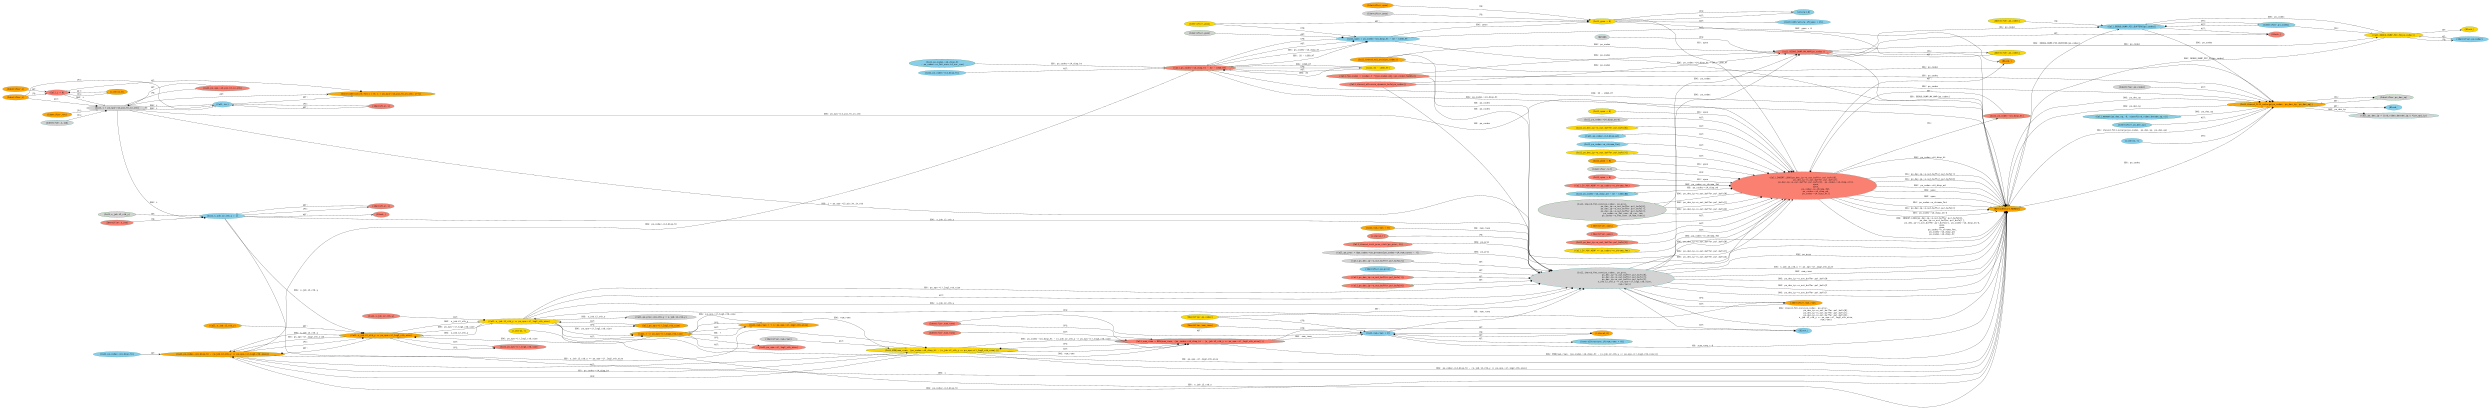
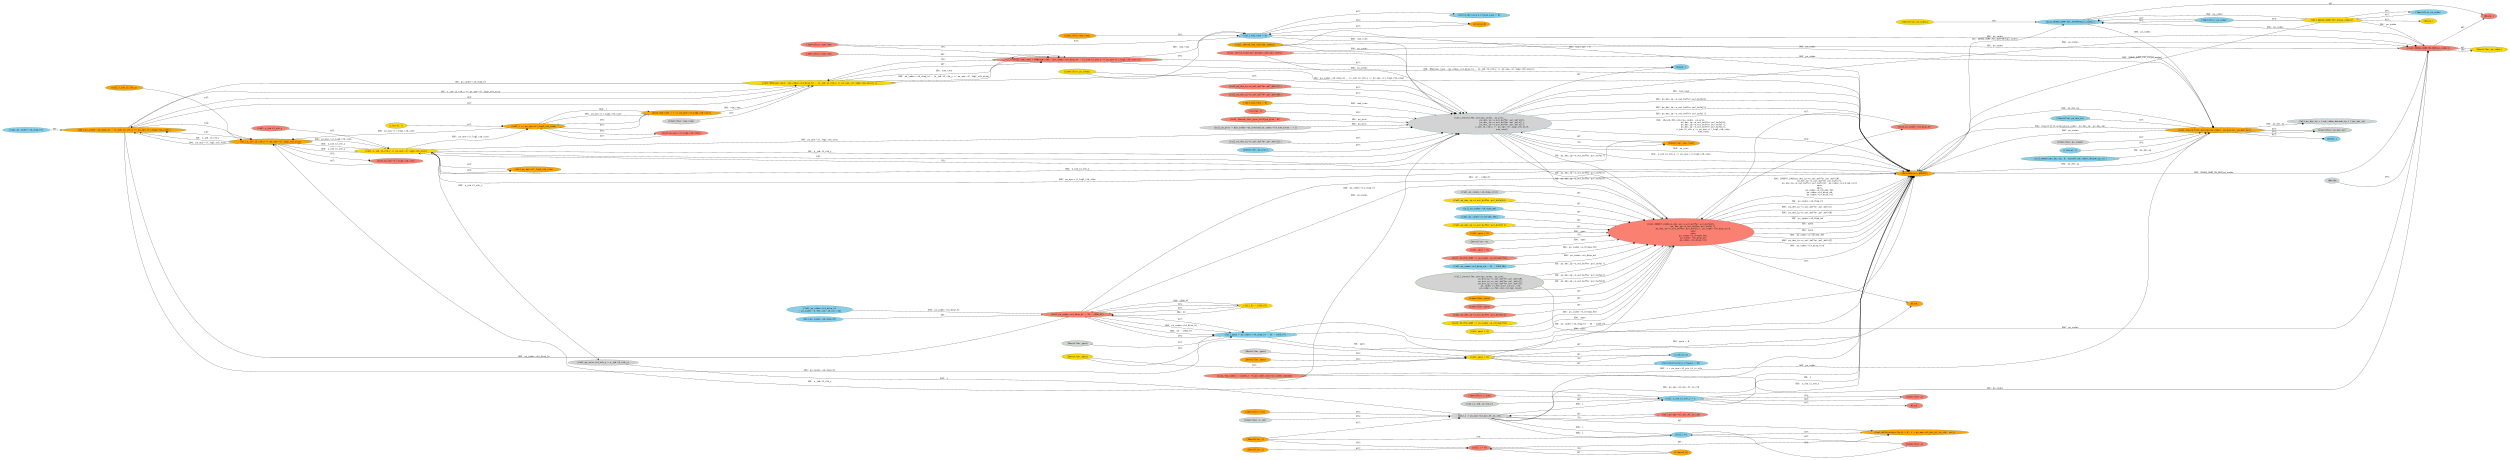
  digraph {
    fontname="Roboto Mono"
    rankdir=LR
    node [color=teal fillcolor=salmon fontname="Roboto Mono" style=filled]
    edge [arrowhead=box fontname="Roboto Mono"]
    n1 [fillcolor=orange label="(Call,ps_codec->i4_disp_ht - (s_job.i2_ctb_y << ps_sps->i1_log2_ctb_size))"]
    n2 [color=darkgreen fillcolor=orange label="(Call,s_job.i2_ctb_y << ps_sps->i1_log2_ctb_size)"]
    n3 [color=darkgreen fillcolor=gold label="(Call,MIN(num_rows, (ps_codec->i4_disp_ht - (s_job.i2_ctb_y << ps_sps->i1_log2_ctb_size))))"]
    n4 [color=darkgreen label="(Call,ps_codec->i4_disp_ht - 32 - LOGO_HT)"]
    n5 [color=darkgreen fillcolor=orange label="(MethodReturn,WORD32)"]
    n6 [color=gray40 fillcolor=gold label="(Call,s_job.i2_ctb_y << ps_sps->i1_log2_ctb_size)"]
    n7 [label="(Call,ps_sps->i1_log2_ctb_size)"]
    n8 [label="(Call,num_rows = MIN(num_rows, (ps_codec->i4_disp_ht - (s_job.i2_ctb_y << ps_sps->i1_log2_ctb_size))))"]
    n9 [color=gray40 label="(Call,INSERT_LOGO(ps_dec_ip->s_out_buffer.pu1_bufs[0],\n                    ps_dec_ip->s_out_buffer.pu1_bufs[1],\n                    ps_dec_ip->s_out_buffer.pu1_bufs[2], ps_codec->i4_disp_strd,\n                    xpos,\n                    ypos,\n                    ps_codec->e_chroma_fmt,\n                    ps_codec->i4_disp_wd,\n                    ps_codec->i4_disp_ht))"]
    n10 [fillcolor=skyblue label="(Call,ypos = ps_codec->i4_disp_ht - 32 - LOGO_HT)"]
    n11 [color=gray40 fillcolor=gold label="(Call,32 - LOGO_HT)"]
    n12 [fillcolor=skyblue label="(Call,DEBUG_DUMP_PIC_BUFFERS(ps_codec))"]
    n13 [color=darkgreen fillcolor=orange label="(Call,1 << ps_sps->i1_log2_ctb_size)"]
    n14 [fillcolor=lightgrey label="(Call,ihevcd_fmt_conv(ps_codec, ps_proc,\n                                    ps_dec_ip->s_out_buffer.pu1_bufs[0],\n                                    ps_dec_ip->s_out_buffer.pu1_bufs[1],\n                                    ps_dec_ip->s_out_buffer.pu1_bufs[2],\n                                    s_job.i2_ctb_y << ps_sps->i1_log2_ctb_size,\n                                    num_rows))"]
    n15 [color=gray40 fillcolor=lightgrey label="(Call,ps_proc->i4_ctb_y = s_job.i2_ctb_y)"]
    n16 [color=darkgreen fillcolor=orange label="(Call,ps_sps->i1_log2_ctb_size)"]
    n17 [color=gray40 label="(Call,ps_sps->i1_log2_ctb_size)"]
    n18 [color=gray40 fillcolor=orange label="(Call,num_rows = 1 << ps_sps->i1_log2_ctb_size)"]
    n19 [fillcolor=skyblue label="(Block,)"]
    n20 [label="(Call,DEBUG_DUMP_MV_MAP(ps_codec))"]
    n21 [color=gray40 fillcolor=orange label="(Identifier,num_rows)"]
    n22 [fillcolor=skyblue label="(Call,s_job.i2_ctb_y = i)"]
    n23 [label="(Block,)"]
    n24 [label="(Identifier,i)"]
    n25 [color=gray40 fillcolor=lightgrey label="(Call,i < ps_sps->i2_pic_ht_in_ctb)"]
    n26 [fillcolor=skyblue label="(Call,i++)"]
    n27 [label="(Call,ps_sps->i2_pic_ht_in_ctb)"]
    n28 [fillcolor=orange label="(ControlStructure,for(i = 0; i < ps_sps->i2_pic_ht_in_ctb; i++))"]
    n29 [label="(Identifier,i)"]
    n30 [color=gray40 label="(Call,i = 0)"]
    n31 [color=darkgreen fillcolor=orange label="(Literal,0)"]
    n32 [color=gray40 fillcolor=skyblue label="(Call,num_rows < 0)"]
    n33 [color=gray40 fillcolor=orange label="(Literal,0)"]
    n34 [color=darkgreen fillcolor=skyblue label="(ControlStructure,if(num_rows < 0))"]
    n35 [color=gray40 fillcolor=gold label="(Call,DEBUG_DUMP_PIC_PU(ps_codec))"]
    n36 [label="(Block,)"]
    n37 [color=darkgreen fillcolor=gold label="(Identifier,ps_codec)"]
    n38 [color=darkgreen label="(Call,ps_codec->i4_disp_ht)"]
    n39 [fillcolor=orange label="(Block,)"]
    n40 [fillcolor=gold label="(Block,)"]
    n41 [fillcolor=skyblue label="(Identifier,ps_codec)"]
    n42 [color=darkgreen fillcolor=orange label="(Call,ihevcd_fill_outargs(ps_codec, ps_dec_ip, ps_dec_op))"]
    n43 [color=darkgreen fillcolor=skyblue label="(Identifier,ps_codec)"]
    n44 [color=darkgreen fillcolor=lightgrey label="(Identifier,ps_dec_op)"]
    n45 [fillcolor=skyblue label="(Block,)"]
    n46 [fillcolor=lightgrey label="(Call,ps_dec_ip = (ivd_video_decode_ip_t *)pv_api_ip)"]
    n47 [fillcolor=gold label="(Call,ypos < 0)"]
    n48 [color=darkgreen fillcolor=skyblue label="(Literal,0)"]
    n49 [fillcolor=skyblue label="(ControlStructure,if(ypos < 0))"]
    n50 [color=gray40 fillcolor=orange label="(Identifier,ret)"]
    n51 [color=darkgreen fillcolor=skyblue label="(Call,memset(ps_dec_op, 0, sizeof(ivd_video_decode_op_t)))"]
    n52 [color=darkgreen fillcolor=skyblue label="(Call,ps_codec->i4_disp_ht\n - ps_codec->s_fmt_conv.i4_cur_row)"]
    n53 [color=gray40 fillcolor=lightgrey label="(Call,ps_codec->i4_disp_strd)"]
    n54 [color=gray40 fillcolor=lightgrey label="(Call,ps_dec_ip->s_out_buffer.pu1_bufs[2])"]
    n55 [color=gray40 fillcolor=gold label="(Call,ps_dec_ip->s_out_buffer.pu1_bufs[0])"]
    n56 [fillcolor=skyblue label="(Call,ps_codec->i4_disp_wd)"]
    n57 [fillcolor=skyblue label="(Identifier,ps_proc)"]
    n58 [fillcolor=skyblue label="(Call,ps_codec->e_chroma_fmt)"]
    n59 [color=gray40 fillcolor=orange label="(Identifier,xpos)"]
    n60 [fillcolor=gold label="(Call,ps_dec_ip->s_out_buffer.pu1_bufs[1])"]
    n61 [color=darkgreen fillcolor=orange label="(Call,ypos = 0)"]
    n62 [color=gray40 fillcolor=lightgrey label="(Identifier,ypos)"]
    n63 [color=darkgreen fillcolor=lightgrey label="(Identifier,ret)"]
    n64 [color=gray40 label="(Call,xpos < 0)"]
    n65 [fillcolor=gold label="(Identifier,ps_codec)"]
    n66 [label="(Call,IV_YUV_420P == ps_codec->e_chroma_fmt)"]
    n67 [label="(Call,ps_dec_ip->s_out_buffer.pu1_bufs[1])"]
    n68 [color=darkgreen label="(Call,ps_dec_ip->s_out_buffer.pu1_bufs[0])"]
    n69 [label="(Identifier,s_job)"]
    n70 [color=darkgreen fillcolor=skyblue label="(Identifier,ps_dec_ip)"]
    n71 [color=gray40 fillcolor=lightgrey label="(Identifier,num_rows)"]
    n72 [fillcolor=orange label="(Call,ihevcd_nal_unit(ps_codec))"]
    n73 [fillcolor=orange label="(Call,s_job.i2_ctb_y)"]
    n74 [label="(Identifier,num_rows)"]
    n75 [color=darkgreen label="(Call,*ps_codec = (codec_t *)(ps_codec_obj->pv_codec_handle))"]
    n76 [fillcolor=orange label="(Call,num_rows = 0)"]
    n77 [color=darkgreen fillcolor=skyblue label="(Call,ps_codec->i4_disp_wd - 32 - LOGO_WD)"]
    n78 [color=darkgreen fillcolor=gold label="(Identifier,ypos)"]
    n79 [color=darkgreen fillcolor=gold label="(Literal,1)"]
    n80 [fillcolor=skyblue label="(Call,ps_codec->i4_disp_ht)"]
    n81 [color=darkgreen fillcolor=lightgrey label="(Call,ihevcd_fmt_conv(ps_codec, ps_proc,\n                                  ps_dec_ip->s_out_buffer.pu1_bufs[0],\n                                  ps_dec_ip->s_out_buffer.pu1_bufs[1],\n                                  ps_dec_ip->s_out_buffer.pu1_bufs[2],\n                                  ps_codec->s_fmt_conv.i4_cur_row,\n                                  ps_codec->s_fmt_conv.i4_num_rows))"]
    n82 [fillcolor=skyblue label="(Literal,1)"]
    n83 [color=darkgreen label="(Literal,1)"]
    n84 [color=darkgreen label="(Call,ihevcd_init_proc_ctxt(ps_proc, 0))"]
    n85 [color=gray40 fillcolor=orange label="(Identifier,xpos)"]
    n86 [label="(Call,s_job.i2_ctb_y)"]
    n87 [label="(Identifier,ypos)"]
    n88 [color=gray40 label="(Call,ihevcd_allocate_dynamic_bufs(ps_codec))"]
    n89 [color=darkgreen fillcolor=lightgrey label="(Call,s_job.i2_ctb_y)"]
    n90 [color=gray40 fillcolor=orange label="(Identifier,i)"]
    n91 [color=darkgreen fillcolor=lightgrey label="(Identifier,ypos)"]
    n92 [color=gray40 fillcolor=lightgrey label="(Identifier,ps_codec)"]
    n93 [fillcolor=orange label="(Identifier,num_rows)"]
    n94 [color=gray40 fillcolor=lightgrey label="(Call,ps_proc = &ps_codec->as_process[ps_codec->i4_num_cores - 1])"]
    n95 [color=gray40 fillcolor=orange label="(Identifier,i)"]
    n96 [color=darkgreen label="(Identifier,num_rows)"]
    n97 [color=darkgreen label="(Call,ps_dec_ip->s_out_buffer.pu1_bufs[2])"]
    n98 [fillcolor=gold label="(Identifier,ps_codec)"]
    n99 [fillcolor=lightgrey label="(Identifier,s_job)"]
    n100 [fillcolor=skyblue label="(Call,ps_codec->i4_disp_ht)"]
    n101 [color=darkgreen fillcolor=gold label="(Call,IV_YUV_420P == ps_codec->e_chroma_fmt)"]
    n102 [color=darkgreen fillcolor=gold label="(Call,xpos = 0)"]
    1001686 [fillcolor=lightgrey]
    n1 -> n2 [label="CFG: "]
    n1 -> n3 [arrowhead=vee label="AST: "]
    n1 -> n3 [arrowhead=odot label="DDG: ps_codec->i4_disp_ht"]
    n1 -> n3 [label="DDG: s_job.i2_ctb_y << ps_sps->i1_log2_ctb_size"]
    n1 -> n4 [arrowhead=odot label="DDG: ps_codec->i4_disp_ht"]
    n1 -> n5 [arrowhead=vee label="DDG: ps_codec->i4_disp_ht"]
    n2 -> n1 [label="AST: "]
    n2 -> n1 [arrowhead=vee label="DDG: s_job.i2_ctb_y"]
    n2 -> n1 [arrowhead=vee label="DDG: ps_sps->i1_log2_ctb_size"]
    n2 -> n6 [arrowhead=odot label="DDG: s_job.i2_ctb_y"]
    n2 -> n6 [arrowhead=odot label="DDG: ps_sps->i1_log2_ctb_size"]
    n2 -> n7 [label="CFG: "]
    n3 -> n1 [label="CFG: "]
    n3 -> n5 [arrowhead=vee label="DDG: ps_codec->i4_disp_ht - (s_job.i2_ctb_y << ps_sps->i1_log2_ctb_size)"]
    n3 -> n8 [label="AST: "]
    n3 -> n8 [label="DDG: num_rows"]
    n3 -> n8 [arrowhead=vee label="DDG: ps_codec->i4_disp_ht - (s_job.i2_ctb_y << ps_sps->i1_log2_ctb_size)"]
    n4 -> n5 [label="DDG: 32 - LOGO_HT"]
    n4 -> n9 [arrowhead=odot label="DDG: ps_codec->i4_disp_ht"]
    n4 -> n10 [label="AST: "]
    n4 -> n10 [arrowhead=vee label="DDG: ps_codec->i4_disp_ht"]
    n4 -> n10 [label="DDG: 32 - LOGO_HT"]
    n4 -> n11 [arrowhead=vee label="CFG: "]
    n5 -> n12 [arrowhead=vee label="DDG: DEBUG_DUMP_PIC_BUFFERS(ps_codec)"]
    n6 -> n2 [arrowhead=odot label="DDG: s_job.i2_ctb_y"]
    n6 -> n5 [arrowhead=odot label="DDG: ps_sps->i1_log2_ctb_size"]
    n6 -> n5 [arrowhead=odot label="DDG: s_job.i2_ctb_y"]
    n6 -> n13 [label="DDG: ps_sps->i1_log2_ctb_size"]
    n6 -> n14 [arrowhead=vee label="AST: "]
    n6 -> n14 [label="DDG: s_job.i2_ctb_y"]
    n6 -> n14 [label="DDG: ps_sps->i1_log2_ctb_size"]
    n6 -> n15 [arrowhead=vee label="DDG: s_job.i2_ctb_y"]
    n6 -> n16 [label="CFG: "]
    n7 -> n2 [arrowhead=odot label="AST: "]
    n8 -> n3 [label="CFG: "]
    n8 -> n5 [label="DDG: MIN(num_rows, (ps_codec->i4_disp_ht - (s_job.i2_ctb_y << ps_sps->i1_log2_ctb_size)))"]
    n8 -> n19 [label="AST: "]
    n8 -> n32 [arrowhead=vee label="DDG: num_rows"]
    n9 -> n5 [arrowhead=odot label="DDG: ypos"]
    n9 -> n5 [arrowhead=odot label="DDG: xpos"]
    n9 -> n5 [arrowhead=odot label="DDG: ps_codec->e_chroma_fmt"]
    n9 -> n5 [label="DDG: ps_dec_ip->s_out_buffer.pu1_bufs[2]"]
    n9 -> n5 [arrowhead=vee label="DDG: ps_codec->i4_disp_strd"]
    n9 -> n5 [arrowhead=vee label="DDG: INSERT_LOGO(ps_dec_ip->s_out_buffer.pu1_bufs[0],\n                    ps_dec_ip->s_out_buffer.pu1_bufs[1],\n                    ps_dec_ip->s_out_buffer.pu1_bufs[2], ps_codec->i4_disp_strd,\n                    xpos,\n                    ypos,\n                    ps_codec->e_chroma_fmt,\n                    ps_codec->i4_disp_wd,\n                    ps_codec->i4_disp_ht)"]
    n9 -> n5 [arrowhead=vee label="DDG: ps_codec->i4_disp_ht"]
    n9 -> n5 [label="DDG: ps_dec_ip->s_out_buffer.pu1_bufs[1]"]
    n9 -> n5 [arrowhead=odot label="DDG: ps_dec_ip->s_out_buffer.pu1_bufs[0]"]
    n9 -> n5 [arrowhead=vee label="DDG: ps_codec->i4_disp_wd"]
    n9 -> n38 [arrowhead=vee label="CFG: "]
    n9 -> n39 [arrowhead=vee label="AST: "]
    n10 -> n4 [arrowhead=odot label="CFG: "]
    n10 -> n5 [label="DDG: ps_codec->i4_disp_ht - 32 - LOGO_HT"]
    n10 -> n39 [arrowhead=vee label="AST: "]
    n10 -> n47 [arrowhead=odot label="DDG: ypos"]
    n11 -> n4 [arrowhead=odot label="AST: "]
    n11 -> n4 [label="DDG: 32"]
    n11 -> n4 [arrowhead=odot label="DDG: LOGO_HT"]
    n12 -> n36 [arrowhead=vee label="AST: "]
    n12 -> n42 [arrowhead=vee label="DDG: ps_codec"]
    n12 -> n43 [arrowhead=odot label="CFG: "]
    n13 -> n2 [label="DDG: ps_sps->i1_log2_ctb_size"]
    n13 -> n17 [arrowhead=vee label="CFG: "]
    n13 -> n18 [arrowhead=odot label="AST: "]
    n13 -> n18 [arrowhead=vee label="DDG: 1"]
    n13 -> n18 [arrowhead=odot label="DDG: ps_sps->i1_log2_ctb_size"]
    n14 -> n5 [label="DDG: ihevcd_fmt_conv(ps_codec, ps_proc,\n                                    ps_dec_ip->s_out_buffer.pu1_bufs[0],\n                                    ps_dec_ip->s_out_buffer.pu1_bufs[1],\n                                    ps_dec_ip->s_out_buffer.pu1_bufs[2],\n                                    s_job.i2_ctb_y << ps_sps->i1_log2_ctb_size,\n                                    num_rows)"]
    n14 -> n5 [arrowhead=vee label="DDG: ps_proc"]
    n14 -> n5 [arrowhead=vee label="DDG: s_job.i2_ctb_y << ps_sps->i1_log2_ctb_size"]
    n14 -> n5 [arrowhead=vee label="DDG: num_rows"]
    n14 -> n5 [label="DDG: ps_dec_ip->s_out_buffer.pu1_bufs[0]"]
    n14 -> n5 [arrowhead=vee label="DDG: ps_dec_ip->s_out_buffer.pu1_bufs[2]"]
    n14 -> n5 [arrowhead=odot label="DDG: ps_dec_ip->s_out_buffer.pu1_bufs[1]"]
    n14 -> n9 [arrowhead=vee label="DDG: ps_dec_ip->s_out_buffer.pu1_bufs[0]"]
    n14 -> n9 [arrowhead=vee label="DDG: ps_dec_ip->s_out_buffer.pu1_bufs[1]"]
    n14 -> n9 [arrowhead=vee label="DDG: ps_dec_ip->s_out_buffer.pu1_bufs[2]"]
    n14 -> n19 [arrowhead=vee label="AST: "]
    n14 -> n20 [label="DDG: ps_codec"]
    n14 -> n21 [label="CFG: "]
    n16 -> n6 [arrowhead=vee label="AST: "]
    n17 -> n13 [arrowhead=odot label="AST: "]
    n18 -> n3 [arrowhead=vee label="DDG: num_rows"]
    n18 -> n13 [arrowhead=odot label="CFG: "]
    n20 -> n5 [arrowhead=odot label="DDG: DEBUG_DUMP_MV_MAP(ps_codec)"]
    n20 -> n12 [label="DDG: ps_codec"]
-   n20 -> n35 [arrowhead=vee label="DDG: ps_codec"]
+   n35 -> n20 [arrowhead=vee label="DDG: ps_codec"]
    n20 -> n36 [arrowhead=vee label="AST: "]
    n20 -> n37 [arrowhead=vee label="CFG: "]
    n21 -> n6 [arrowhead=vee label="CFG: "]
    n21 -> n14 [arrowhead=vee label="AST: "]
    n22 -> n2 [label="DDG: s_job.i2_ctb_y"]
    n22 -> n5 [arrowhead=odot label="DDG: i"]
    n22 -> n5 [arrowhead=odot label="DDG: s_job.i2_ctb_y"]
    n22 -> n23 [arrowhead=vee label="AST: "]
    n22 -> n24 [arrowhead=vee label="CFG: "]
    n24 -> n22 [arrowhead=odot label="AST: "]
    n25 -> n5 [arrowhead=odot label="DDG: ps_sps->i2_pic_ht_in_ctb"]
    n25 -> n5 [label="DDG: i < ps_sps->i2_pic_ht_in_ctb"]
    n25 -> n22 [label="DDG: i"]
    n25 -> n26 [arrowhead=vee label="DDG: i"]
    n25 -> n27 [arrowhead=odot label="CFG: "]
    n25 -> n28 [arrowhead=vee label="AST: "]
    n26 -> n25 [arrowhead=odot label="DDG: i"]
    n26 -> n28 [arrowhead=odot label="AST: "]
    n26 -> n29 [arrowhead=odot label="CFG: "]
    n27 -> n25 [label="AST: "]
    n29 -> n26 [arrowhead=vee label="AST: "]
-   n30 -> n25 [arrowhead=odot label="DDG: i"]
+   n15 -> n25 [arrowhead=odot label="DDG: i"]
    n30 -> n28 [label="AST: "]
    n30 -> n31 [arrowhead=odot label="CFG: "]
    n31 -> n30 [label="AST: "]
    n32 -> n5 [arrowhead=odot label="DDG: num_rows < 0"]
    n32 -> n14 [label="DDG: num_rows"]
    n32 -> n33 [label="CFG: "]
    n32 -> n34 [arrowhead=vee label="AST: "]
    n33 -> n32 [label="AST: "]
    n35 -> n5 [arrowhead=odot label="DDG: DEBUG_DUMP_PIC_PU(ps_codec)"]
    n35 -> n12 [arrowhead=odot label="DDG: ps_codec"]
    n35 -> n40 [arrowhead=vee label="AST: "]
    n35 -> n41 [arrowhead=vee label="CFG: "]
    n37 -> n20 [arrowhead=odot label="AST: "]
    n38 -> n9 [label="AST: "]
    n41 -> n35 [arrowhead=odot label="AST: "]
    n42 -> n5 [arrowhead=odot label="DDG: ps_dec_ip"]
    n42 -> n5 [arrowhead=vee label="DDG: ihevcd_fill_outargs(ps_codec, ps_dec_ip, ps_dec_op)"]
    n42 -> n5 [arrowhead=odot label="DDG: ps_codec"]
    n42 -> n5 [arrowhead=vee label="DDG: ps_dec_op"]
    n42 -> n44 [label="CFG: "]
    n42 -> n45 [label="AST: "]
    n42 -> n46 [label="DDG: ps_dec_ip"]
    n43 -> n12 [label="AST: "]
    n43 -> n35 [arrowhead=odot label="CFG: "]
    n44 -> n42 [arrowhead=odot label="AST: "]
    n47 -> n5 [label="DDG: ypos < 0"]
    n47 -> n9 [arrowhead=odot label="DDG: ypos"]
    n47 -> n48 [arrowhead=vee label="CFG: "]
    n47 -> n49 [arrowhead=odot label="AST: "]
    n48 -> n47 [arrowhead=odot label="AST: "]
    n50 -> n25 [arrowhead=odot label="CFG: "]
    n51 -> n42 [arrowhead=odot label="DDG: ps_dec_op"]
    n52 -> n4 [arrowhead=odot label="DDG: ps_codec->i4_disp_ht"]
    n53 -> n9 [label="AST: "]
    n54 -> n14 [label="AST: "]
    n55 -> n9 [label="AST: "]
    n56 -> n9 [label="AST: "]
    n57 -> n14 [arrowhead=odot label="AST: "]
    n58 -> n9 [arrowhead=odot label="AST: "]
    n59 -> n47 [arrowhead=vee label="CFG: "]
    n60 -> n9 [label="AST: "]
    n61 -> n9 [arrowhead=vee label="DDG: ypos"]
    n62 -> n47 [label="CFG: "]
    n63 -> n9 [label="CFG: "]
    n64 -> n9 [arrowhead=vee label="DDG: xpos"]
    n65 -> n14 [label="AST: "]
    n65 -> n32 [arrowhead=vee label="CFG: "]
    n66 -> n9 [label="DDG: ps_codec->e_chroma_fmt"]
    n67 -> n14 [label="AST: "]
    n68 -> n14 [label="AST: "]
    n69 -> n22 [label="CFG: "]
    n70 -> n42 [arrowhead=odot label="AST: "]
    n71 -> n3 [arrowhead=odot label="AST: "]
    n72 -> n14 [label="DDG: ps_codec"]
    n72 -> n20 [label="DDG: ps_codec"]
    n72 -> n42 [label="DDG: ps_codec"]
    n73 -> n2 [label="AST: "]
    n74 -> n8 [label="CFG: "]
    n74 -> n32 [arrowhead=odot label="AST: "]
    n75 -> n14 [arrowhead=vee label="DDG: ps_codec"]
    n75 -> n20 [arrowhead=odot label="DDG: ps_codec"]
    n75 -> n42 [label="DDG: ps_codec"]
    n76 -> n14 [arrowhead=odot label="DDG: num_rows"]
    n77 -> n9 [label="DDG: ps_codec->i4_disp_wd"]
    n78 -> n10 [arrowhead=vee label="CFG: "]
    n78 -> n47 [label="AST: "]
    n79 -> n13 [label="AST: "]
    n80 -> n1 [arrowhead=vee label="AST: "]
    n81 -> n9 [arrowhead=odot label="DDG: ps_dec_ip->s_out_buffer.pu1_bufs[0]"]
    n81 -> n9 [label="DDG: ps_dec_ip->s_out_buffer.pu1_bufs[1]"]
    n81 -> n9 [arrowhead=vee label="DDG: ps_dec_ip->s_out_buffer.pu1_bufs[2]"]
    n81 -> n20 [label="DDG: ps_codec"]
    n82 -> n42 [label="CFG: "]
    n83 -> n14 [arrowhead=vee label="CFG: "]
    n84 -> n14 [arrowhead=vee label="DDG: ps_proc"]
    n85 -> n9 [arrowhead=odot label="AST: "]
    n86 -> n6 [label="AST: "]
    n87 -> n9 [arrowhead=vee label="AST: "]
    n88 -> n14 [arrowhead=vee label="DDG: ps_codec"]
    n88 -> n20 [arrowhead=vee label="DDG: ps_codec"]
    n88 -> n42 [label="DDG: ps_codec"]
    n89 -> n22 [arrowhead=odot label="AST: "]
    n90 -> n25 [label="AST: "]
    n90 -> n26 [arrowhead=odot label="CFG: "]
    n90 -> n30 [arrowhead=vee label="CFG: "]
    n91 -> n10 [label="AST: "]
    n92 -> n42 [arrowhead=vee label="AST: "]
    n93 -> n32 [label="CFG: "]
    n94 -> n14 [arrowhead=vee label="DDG: ps_proc"]
    n95 -> n30 [arrowhead=vee label="AST: "]
    n96 -> n8 [arrowhead=vee label="AST: "]
    n97 -> n9 [arrowhead=odot label="AST: "]
    n98 -> n12 [arrowhead=vee label="CFG: "]
    n99 -> n25 [label="CFG: "]
    n100 -> n4 [arrowhead=odot label="AST: "]
    n101 -> n9 [arrowhead=odot label="DDG: ps_codec->e_chroma_fmt"]
    n102 -> n9 [label="DDG: xpos"]
    1001686 -> n20 [arrowhead=vee label="CFG: "]
  }
